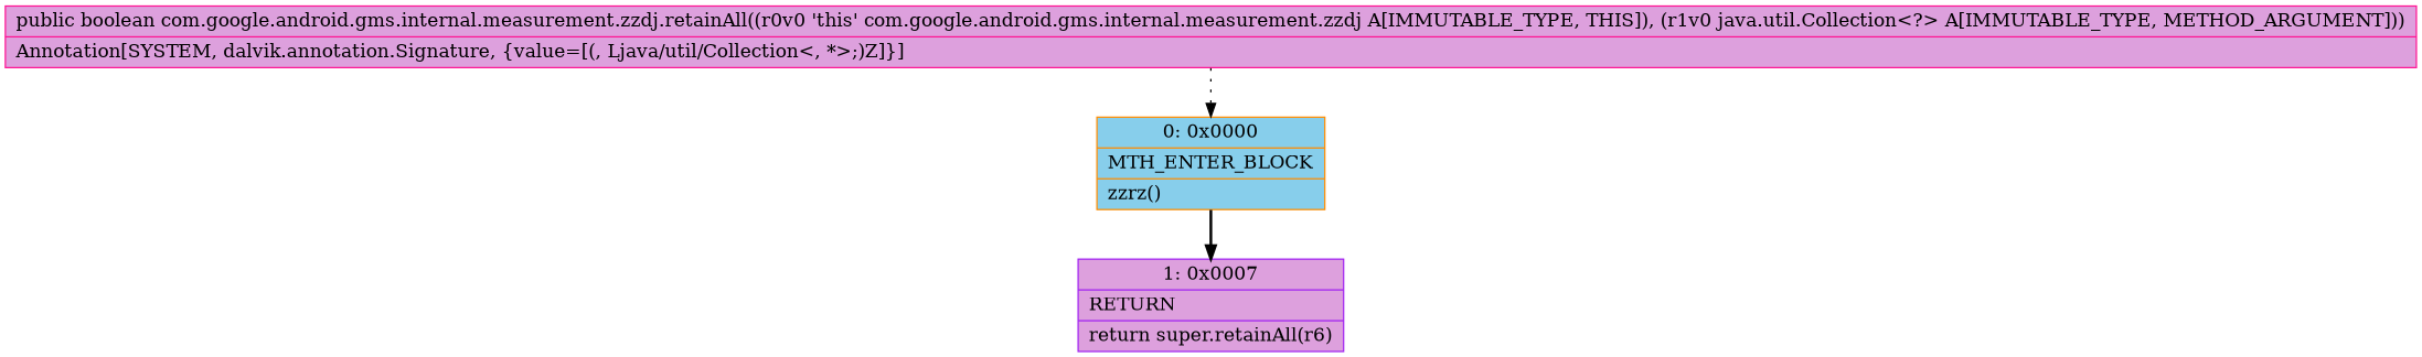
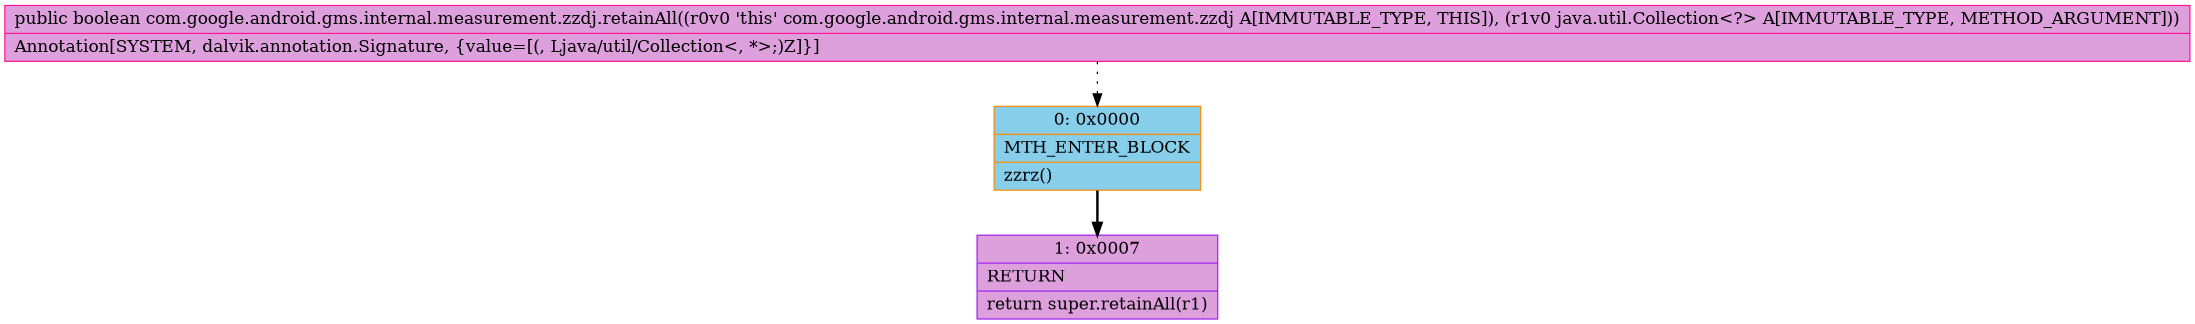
  digraph {
    node [shape=record style=filled fillcolor=plum]
    n1 [label="{0\:\ 0x0000|MTH_ENTER_BLOCK\l|zzrz()\l}" fillcolor=skyblue color=darkorange]
-   n2 [label="{1\:\ 0x0007|RETURN\l|return super.retainAll(r6)\l}" color=purple]
+   n2 [label="{1\:\ 0x0007|RETURN\l|return super.retainAll(r1)\l}" color=purple]
    n3 [label="{public boolean com.google.android.gms.internal.measurement.zzdj.retainAll((r0v0 'this' com.google.android.gms.internal.measurement.zzdj A[IMMUTABLE_TYPE, THIS]), (r1v0 java.util.Collection\<?\> A[IMMUTABLE_TYPE, METHOD_ARGUMENT]))  | Annotation[SYSTEM, dalvik.annotation.Signature, \{value=[(, Ljava\/util\/Collection\<, *\>;)Z]\}]\l}" color=deeppink]
    n1 -> n2 [style=bold]
    n3 -> n1 [style=dotted]
  }
